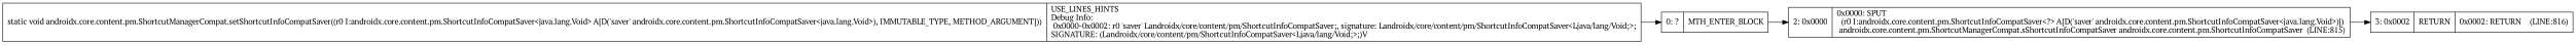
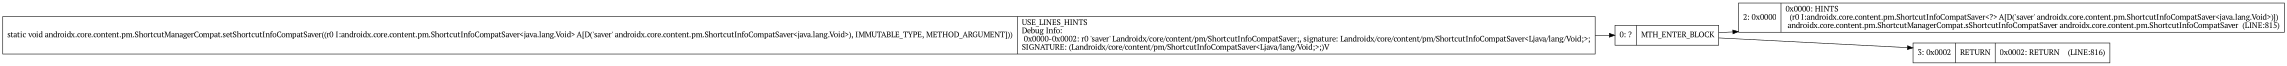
  digraph {
    fontname="PT Serif"
    rankdir=LR
    node [fontname="PT Serif" shape=record]
    edge [fontname="PT Serif"]
    n1 [label="{0\:\ ?|MTH_ENTER_BLOCK\l}"]
-   n2 [label="{2\:\ 0x0000|0x0000: SPUT  \l  (r0 I:androidx.core.content.pm.ShortcutInfoCompatSaver\<?\> A[D('saver' androidx.core.content.pm.ShortcutInfoCompatSaver\<java.lang.Void\>)])\l androidx.core.content.pm.ShortcutManagerCompat.sShortcutInfoCompatSaver androidx.core.content.pm.ShortcutInfoCompatSaver  (LINE:815)\l}"]
+   n2 [label="{2\:\ 0x0000|0x0000: HINTS  \l  (r0 I:androidx.core.content.pm.ShortcutInfoCompatSaver\<?\> A[D('saver' androidx.core.content.pm.ShortcutInfoCompatSaver\<java.lang.Void\>)])\l androidx.core.content.pm.ShortcutManagerCompat.sShortcutInfoCompatSaver androidx.core.content.pm.ShortcutInfoCompatSaver  (LINE:815)\l}"]
    n3 [label="{3\:\ 0x0002|RETURN\l|0x0002: RETURN    (LINE:816)\l}"]
    n4 [label="{static void androidx.core.content.pm.ShortcutManagerCompat.setShortcutInfoCompatSaver((r0 I:androidx.core.content.pm.ShortcutInfoCompatSaver\<java.lang.Void\> A[D('saver' androidx.core.content.pm.ShortcutInfoCompatSaver\<java.lang.Void\>), IMMUTABLE_TYPE, METHOD_ARGUMENT]))  | USE_LINES_HINTS\lDebug Info:\l  0x0000\-0x0002: r0 'saver' Landroidx\/core\/content\/pm\/ShortcutInfoCompatSaver;, signature: Landroidx\/core\/content\/pm\/ShortcutInfoCompatSaver\<Ljava\/lang\/Void;\>;\lSIGNATURE: (Landroidx\/core\/content\/pm\/ShortcutInfoCompatSaver\<Ljava\/lang\/Void;\>;)V\l}"]
    n1 -> n2
-   n2 -> n3
+   n1 -> n3
    n4 -> n1
  }
